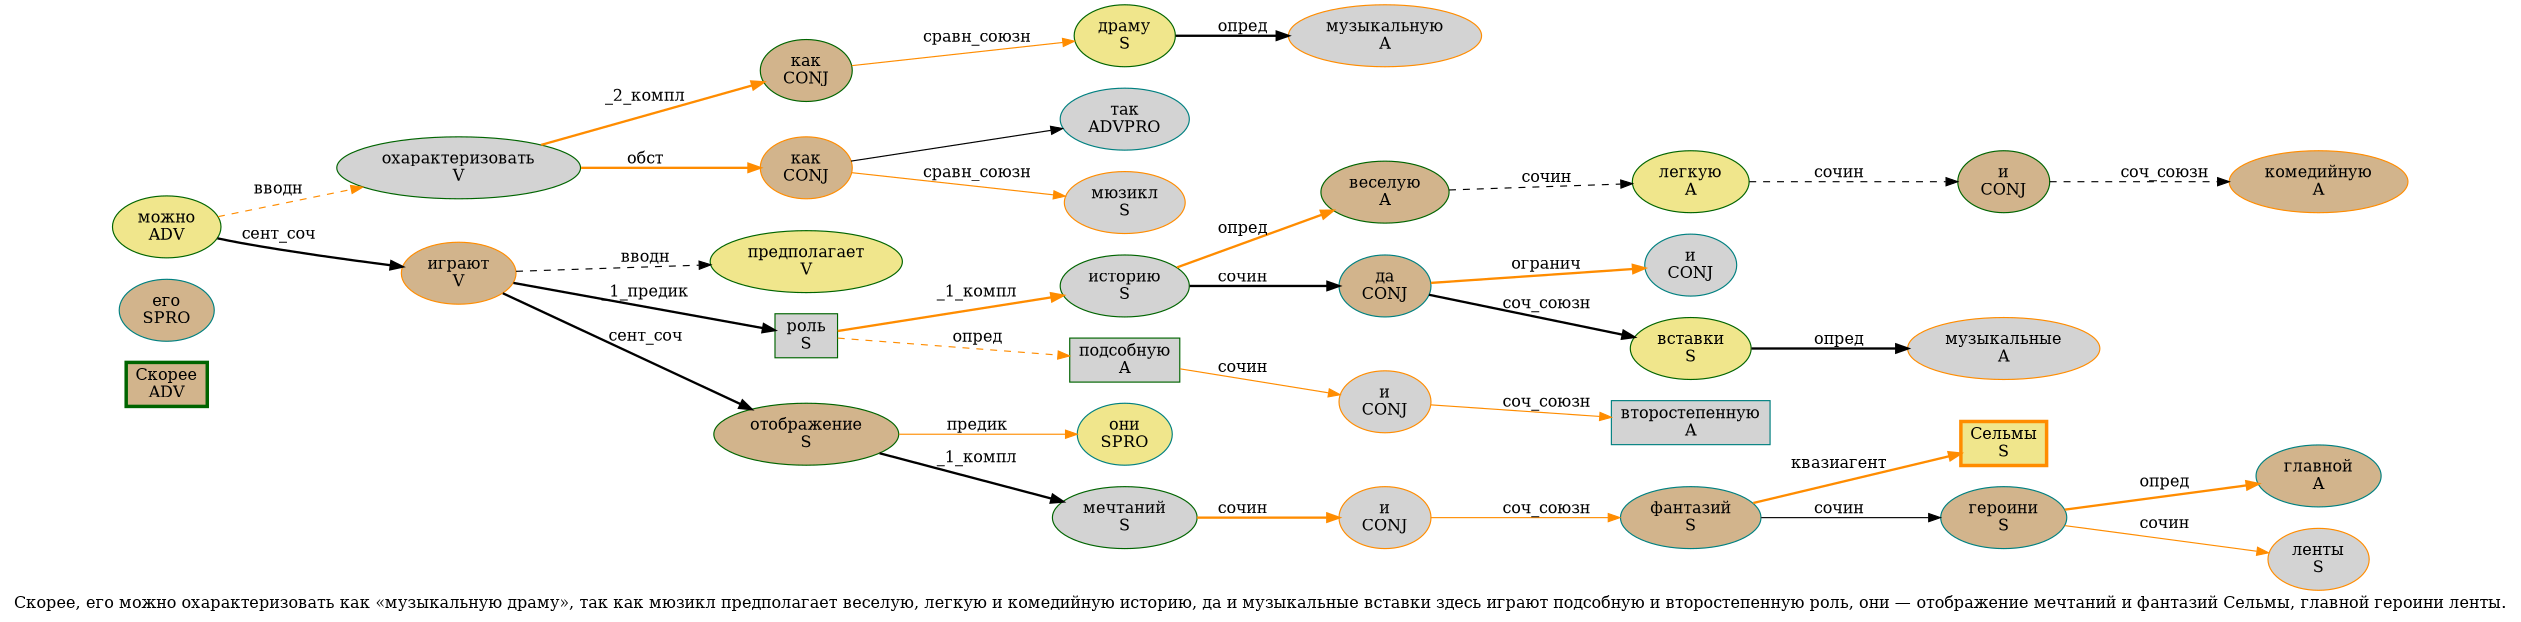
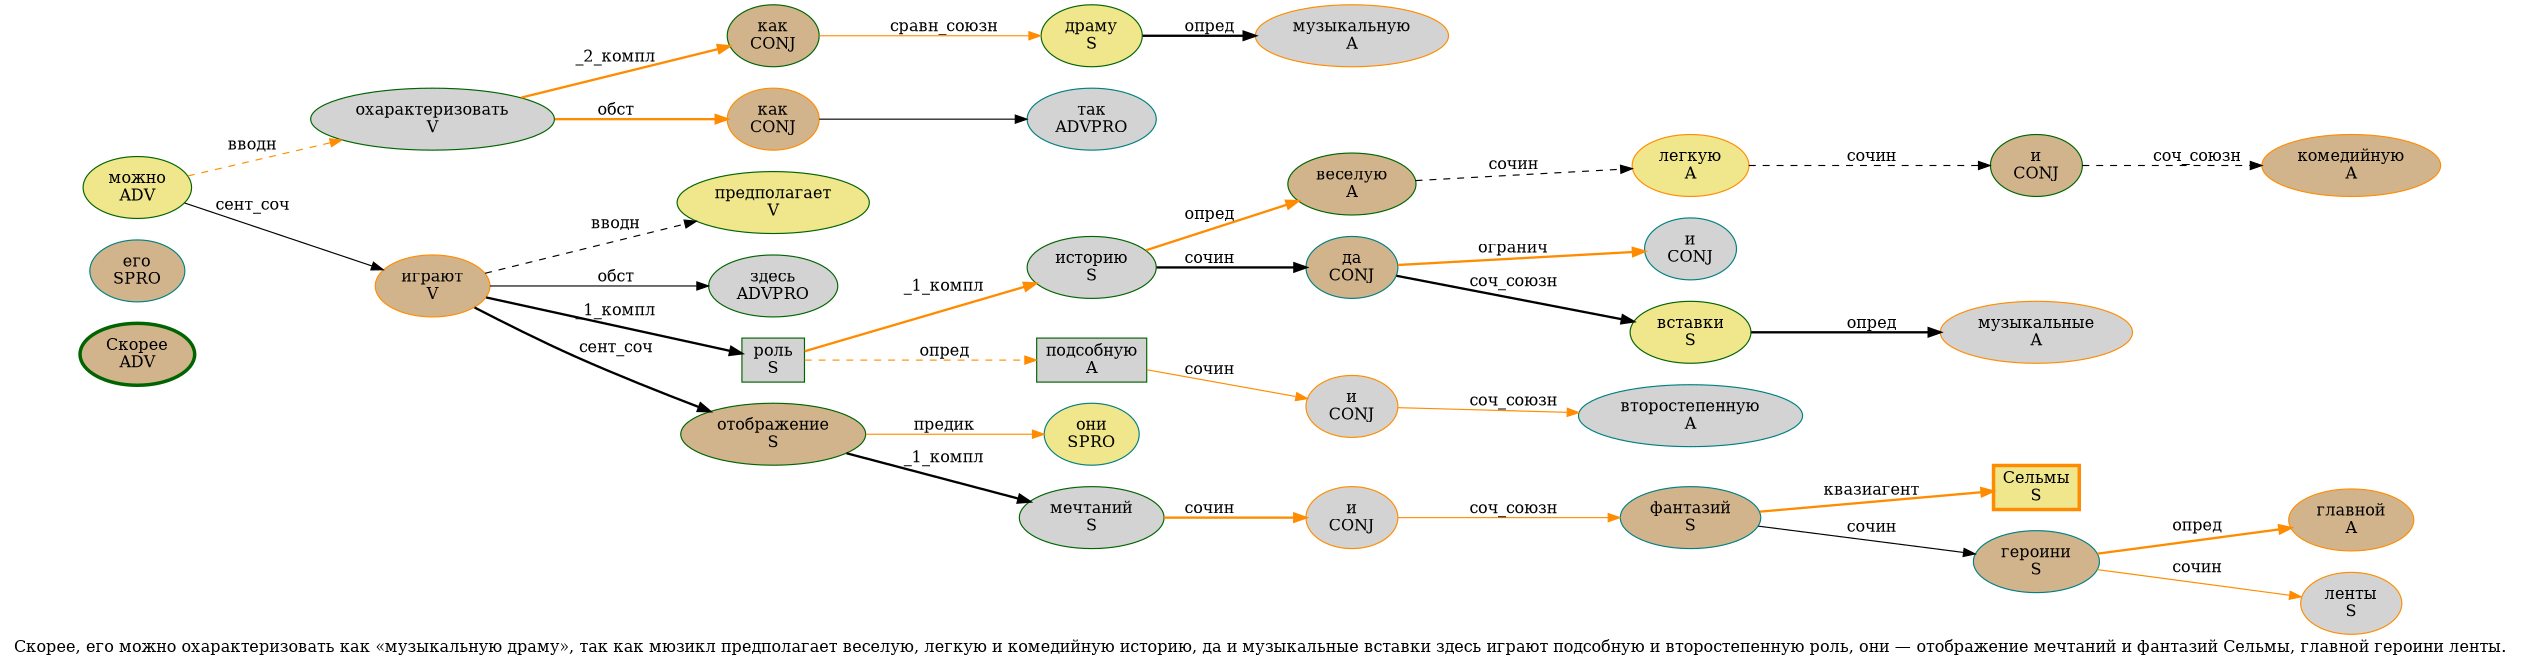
  digraph {
    label="Скорее, его можно охарактеризовать как «музыкальную драму», так как мюзикл предполагает веселую, легкую и комедийную историю, да и музыкальные вставки здесь играют подсобную и второстепенную роль, они — отображение мечтаний и фантазий Сельмы, главной героини ленты."
    rankdir=LR
    node [color=darkgreen fillcolor=lightgrey penwidth=1 shape=ellipse style=filled]
    edge [color=darkorange style=bold]
-   n1 [fillcolor=tan label="Скорее\nADV" penwidth=3 shape=box]
+   n1 [fillcolor=tan label="Скорее\nADV" penwidth=3]
    n2 [color=teal fillcolor=tan label="его\nSPRO"]
    n3 [fillcolor=khaki label="можно\nADV"]
    n4 [label="охарактеризовать\nV"]
    n5 [color=darkorange fillcolor=tan label="играют\nV"]
    n6 [fillcolor=tan label="как\nCONJ"]
    n7 [color=darkorange fillcolor=tan label="как\nCONJ"]
    n8 [fillcolor=khaki label="предполагает\nV"]
+   n9 [label="здесь\nADVPRO"]
    n10 [label="роль\nS" shape=box]
    n11 [fillcolor=tan label="отображение\nS"]
    n12 [fillcolor=khaki label="драму\nS"]
    n13 [color=teal label="так\nADVPRO"]
-   n14 [color=darkorange label="мюзикл\nS"]
    n15 [color=darkorange label="музыкальную\nA"]
    n16 [label="историю\nS"]
    n17 [fillcolor=tan label="веселую\nA"]
    n18 [color=teal fillcolor=tan label="да\nCONJ"]
-   n19 [fillcolor=khaki label="легкую\nA"]
+   n19 [color=darkorange fillcolor=khaki label="легкую\nA"]
    n20 [fillcolor=tan label="и\nCONJ"]
    n21 [color=darkorange fillcolor=tan label="комедийную\nA"]
    n22 [color=teal label="и\nCONJ"]
    n23 [fillcolor=khaki label="вставки\nS"]
    n24 [color=darkorange label="музыкальные\nA"]
    n25 [label="подсобную\nA" shape=box]
    n26 [color=teal fillcolor=khaki label="они\nSPRO"]
    n27 [label="мечтаний\nS"]
    n28 [color=darkorange label="и\nCONJ"]
-   n29 [color=teal label="второстепенную\nA" shape=box]
+   n29 [color=teal label="второстепенную\nA"]
    n30 [color=darkorange label="и\nCONJ"]
    n31 [color=teal fillcolor=tan label="фантазий\nS"]
    n32 [color=darkorange fillcolor=khaki label="Сельмы\nS" penwidth=3 shape=box]
    n33 [color=teal fillcolor=tan label="героини\nS"]
-   n34 [color=teal fillcolor=tan label="главной\nA"]
+   n34 [color=darkorange fillcolor=tan label="главной\nA"]
    n35 [color=darkorange label="ленты\nS"]
    n3 -> n4 [label="вводн" style=dashed]
-   n3 -> n5 [color=black label="сент_соч"]
+   n3 -> n5 [color=black label="сент_соч" style=solid]
    n4 -> n6 [label="_2_компл"]
    n4 -> n7 [label="обст"]
    n5 -> n8 [color=black label="вводн" style=dashed]
-   n5 -> n10 [color=black label="_1_предик"]
+   n5 -> n9 [color=black label="обст" style=solid]
+   n5 -> n10 [color=black label="_1_компл"]
    n5 -> n11 [color=black label="сент_соч"]
    n6 -> n12 [label="сравн_союзн" style=solid]
    n7 -> n13 [color=black style=solid]
-   n7 -> n14 [label="сравн_союзн" style=solid]
    n10 -> n16 [label="_1_компл"]
    n10 -> n25 [label="опред" style=dashed]
    n11 -> n26 [label="предик" style=solid]
    n11 -> n27 [color=black label="_1_компл"]
    n12 -> n15 [color=black label="опред"]
    n16 -> n17 [label="опред"]
    n16 -> n18 [color=black label="сочин"]
    n17 -> n19 [color=black label="сочин" style=dashed]
    n18 -> n22 [label="огранич"]
    n18 -> n23 [color=black label="соч_союзн"]
    n19 -> n20 [color=black label="сочин" style=dashed]
    n20 -> n21 [color=black label="соч_союзн" style=dashed]
    n23 -> n24 [color=black label="опред"]
    n25 -> n28 [label="сочин" style=solid]
    n27 -> n30 [label="сочин"]
    n28 -> n29 [label="соч_союзн" style=solid]
    n30 -> n31 [label="соч_союзн" style=solid]
    n31 -> n32 [label="квазиагент"]
    n31 -> n33 [color=black label="сочин" style=solid]
    n33 -> n34 [label="опред"]
    n33 -> n35 [label="сочин" style=solid]
  }
